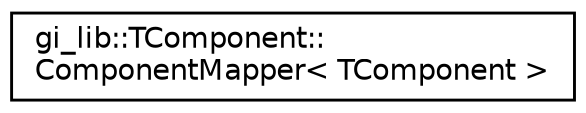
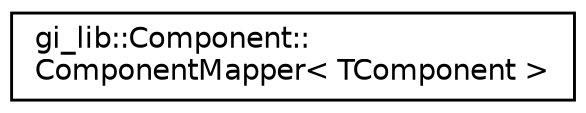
  digraph {
    rankdir=LR
-   n1 [color=black fillcolor=white fontname=Helvetica fontsize=10 height=0.2 label="gi_lib::TComponent::\lComponentMapper\< TComponent \>" shape=record style=filled width=0.4]
+   n1 [color=black fillcolor=white fontname=Helvetica fontsize=10 height=0.2 label="gi_lib::Component::\lComponentMapper\< TComponent \>" shape=record style=filled width=0.4]
  }
